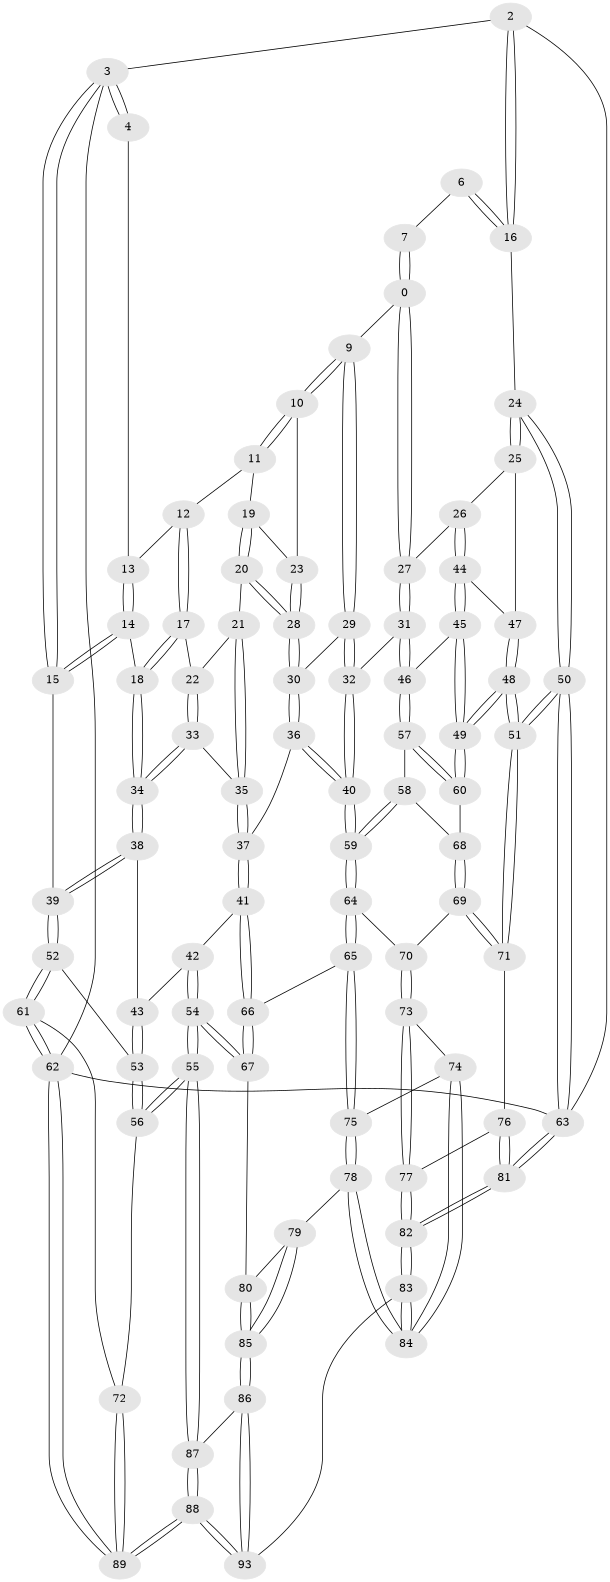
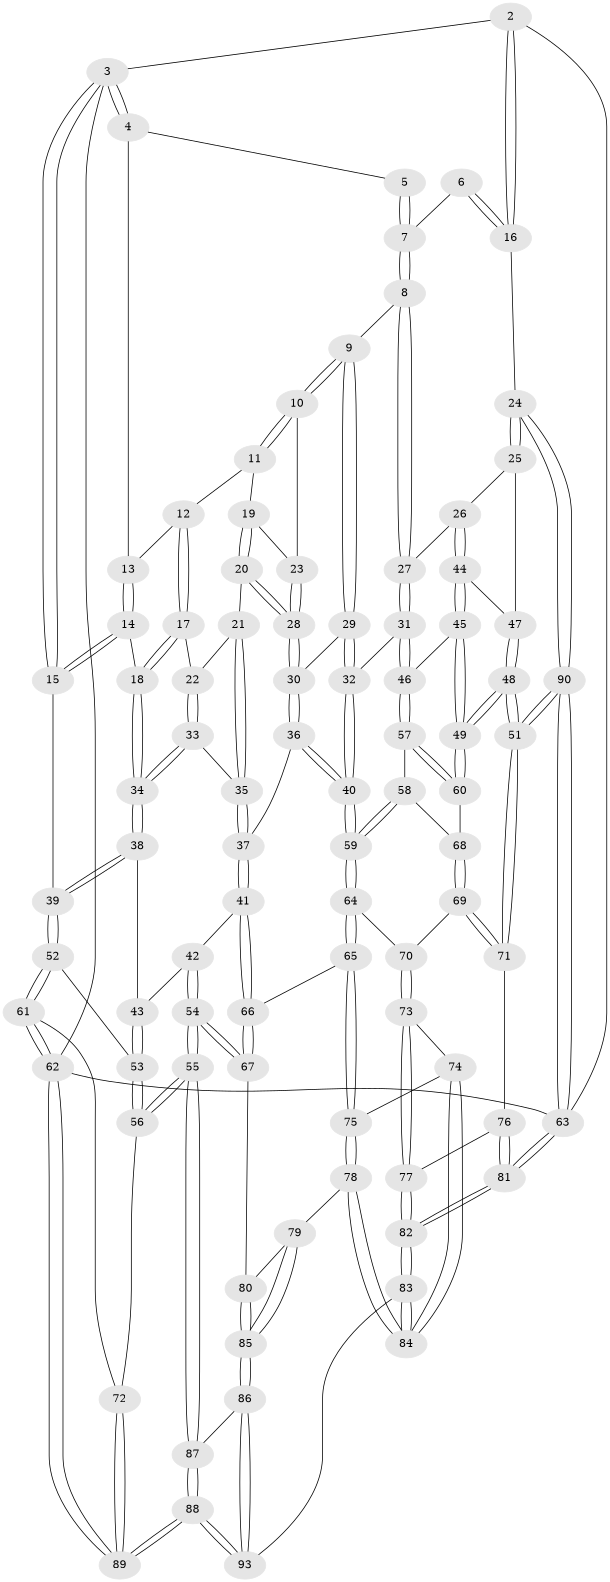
  graph {
    node [color=gray90 style=filled]
    2
    3
    16
    63
    6
    7
    4
    15
    62
    24
    81
+   5
    13
    39
    89
    14
-   8 [label=0]
+   8
    9
    27
    10
    29
    31
    11
    23
    30
    32
    12
    19
    28
    17
    20
    18
    22
    34
    52
    25
-   50
+   50 [label=90]
    33
    38
    21
    35
    37
    26
    47
    51
    44
    48
    45
    46
    36
    40
    57
    59
    43
    41
    42
    66
    53
    61
    64
    54
    67
    55
    56
    49
    60
    58
    71
    68
    76
    72
    87
    80
    88
    69
    65
    70
    82
    75
    73
    78
    85
    74
    77
    84
    79
    83
    86
    n89 [label=93]
    2 -- 3
    2 -- 16
    2 -- 16
    2 -- 63
    3 -- 4
    3 -- 4
    3 -- 15
    3 -- 15
    3 -- 62
    16 -- 24
    63 -- 81
    63 -- 81
    6 -- 16
    6 -- 16
    6 -- 7
    7 -- 8
    7 -- 8
+   4 -- 5
    4 -- 13
    15 -- 39
    62 -- 63
    62 -- 89
    62 -- 89
    24 -- 25
    24 -- 25
    24 -- 50
    24 -- 50
    81 -- 82
    81 -- 82
+   5 -- 7
+   5 -- 7
    13 -- 14
    13 -- 14
    39 -- 52
    39 -- 52
    14 -- 15
    14 -- 15
    14 -- 18
    8 -- 9
    8 -- 27
    8 -- 27
    9 -- 10
    9 -- 10
    9 -- 29
    9 -- 29
    27 -- 31
    27 -- 31
    10 -- 11
    10 -- 11
    10 -- 23
    29 -- 30
    29 -- 32
    29 -- 32
    31 -- 32
    31 -- 46
    31 -- 46
    11 -- 12
    11 -- 19
    23 -- 28
    23 -- 28
    30 -- 36
    30 -- 36
    32 -- 40
    32 -- 40
    12 -- 13
    12 -- 17
    12 -- 17
    19 -- 23
    19 -- 20
    19 -- 20
    28 -- 30
    28 -- 30
    17 -- 18
    17 -- 18
    17 -- 22
    20 -- 28
    20 -- 28
    20 -- 21
    18 -- 34
    18 -- 34
    22 -- 33
    22 -- 33
    34 -- 38
    34 -- 38
    52 -- 53
    52 -- 61
    52 -- 61
    25 -- 26
    25 -- 47
    50 -- 63
    50 -- 63
    50 -- 51
    50 -- 51
    33 -- 34
    33 -- 34
    33 -- 35
    38 -- 39
    38 -- 39
    38 -- 43
    21 -- 22
    21 -- 35
    21 -- 35
    35 -- 37
    35 -- 37
    37 -- 41
    37 -- 41
    26 -- 27
    26 -- 44
    26 -- 44
    47 -- 48
    47 -- 48
    51 -- 71
    51 -- 71
    44 -- 47
    44 -- 45
    44 -- 45
    48 -- 51
    48 -- 51
    48 -- 49
    48 -- 49
    45 -- 46
    45 -- 49
    45 -- 49
    46 -- 57
    46 -- 57
    36 -- 37
    36 -- 40
    36 -- 40
    40 -- 59
    40 -- 59
    57 -- 60
    57 -- 60
    57 -- 58
    59 -- 64
    59 -- 64
    43 -- 53
    43 -- 53
    41 -- 42
    41 -- 66
    41 -- 66
    42 -- 43
    42 -- 54
    42 -- 54
    66 -- 67
    66 -- 67
    53 -- 56
    53 -- 56
    61 -- 62
    61 -- 62
    61 -- 72
    64 -- 65
    64 -- 65
    64 -- 70
    54 -- 67
    54 -- 67
    54 -- 55
    54 -- 55
    67 -- 80
    55 -- 56
    55 -- 56
    55 -- 87
    55 -- 87
    56 -- 72
    49 -- 60
    49 -- 60
    60 -- 68
    58 -- 59
    58 -- 59
    58 -- 68
    71 -- 76
    68 -- 69
    68 -- 69
    76 -- 81
    76 -- 81
    76 -- 77
    72 -- 89
    72 -- 89
    87 -- 88
    87 -- 88
    80 -- 85
    80 -- 85
    88 -- 89
    88 -- 89
    88 -- n89
    88 -- n89
    69 -- 71
    69 -- 71
    69 -- 70
    65 -- 66
    65 -- 75
    65 -- 75
    70 -- 73
    70 -- 73
    82 -- 83
    82 -- 83
    75 -- 78
    75 -- 78
    73 -- 74
    73 -- 77
    73 -- 77
    78 -- 84
    78 -- 84
    78 -- 79
    85 -- 86
    85 -- 86
    74 -- 75
    74 -- 84
    74 -- 84
    77 -- 82
    77 -- 82
    79 -- 80
    79 -- 85
    79 -- 85
    83 -- 84
    83 -- 84
    83 -- n89
    86 -- 87
    86 -- n89
    86 -- n89
  }
